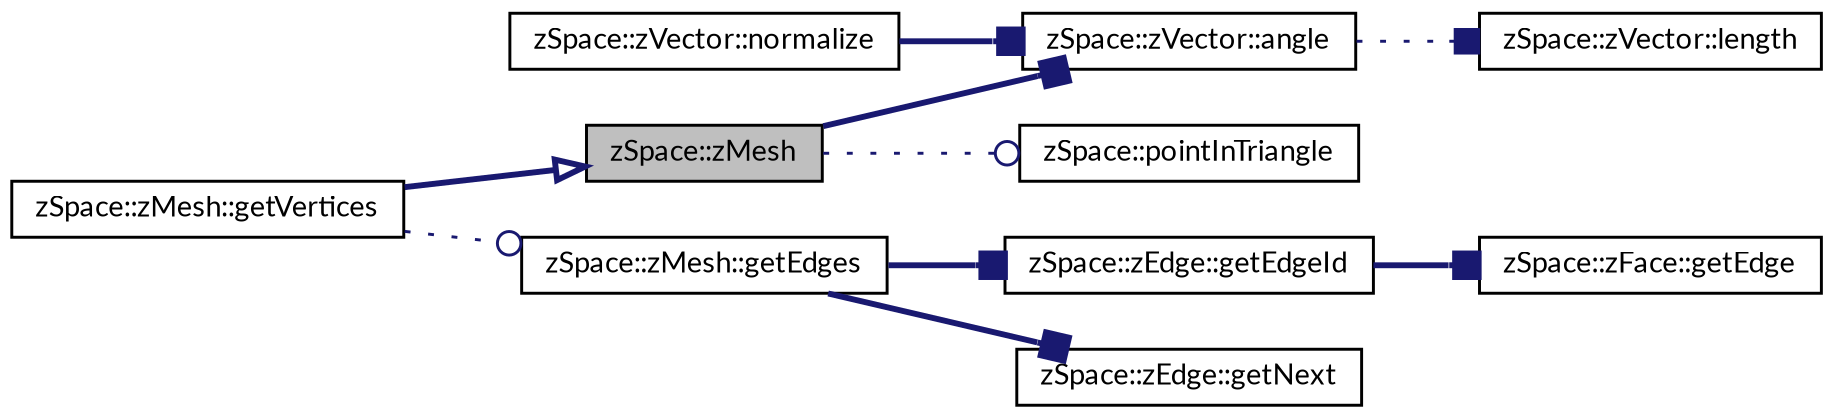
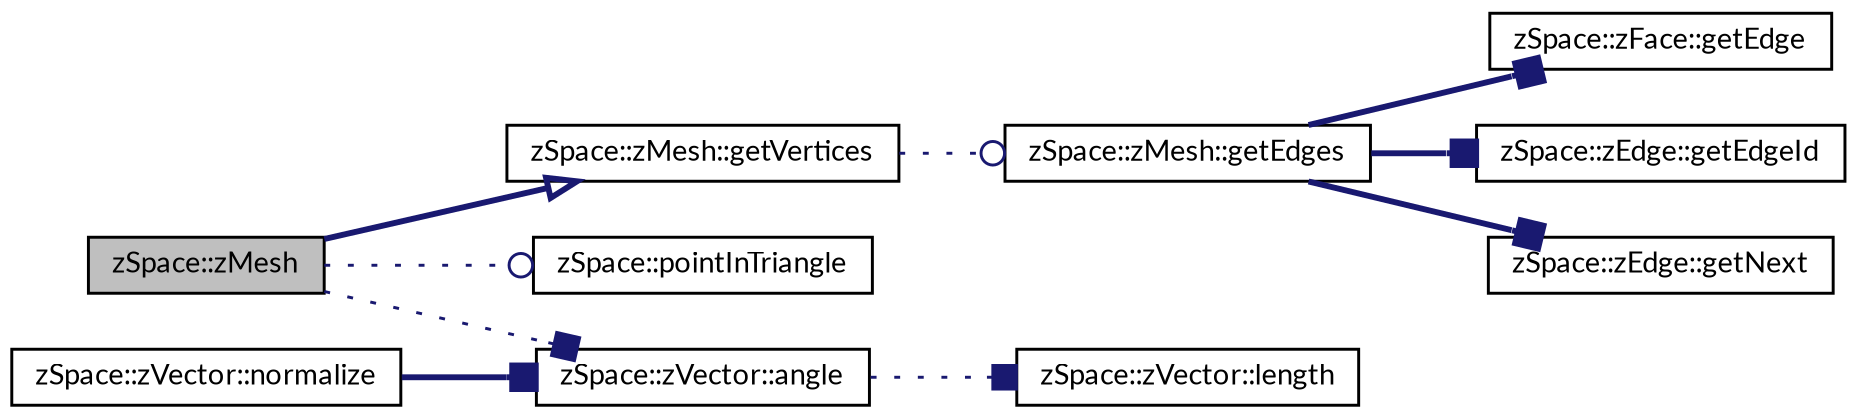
  digraph {
    fontname=Lato
    rankdir=LR
    node [color=black fillcolor=white fontname=Lato fontsize=10 shape=record style=filled]
    edge [arrowhead=box color=midnightblue fontname=Lato fontsize=10 labelfontname=Helvetica labelfontsize=10 style=bold]
    n1 [fillcolor=grey75 fontcolor=black height=0.2 label="zSpace::zMesh" width=0.4]
    n2 [height=0.2 label="zSpace::zMesh::getVertices" width=0.4]
    n3 [height=0.2 label="zSpace::zVector::angle" width=0.4]
    n4 [height=0.2 label="zSpace::pointInTriangle" width=0.4]
    n5 [height=0.2 label="zSpace::zMesh::getEdges" width=0.4]
    n6 [height=0.2 label="zSpace::zVector::length" width=0.4]
    n7 [height=0.2 label="zSpace::zFace::getEdge" width=0.4]
    n8 [height=0.2 label="zSpace::zEdge::getEdgeId" width=0.4]
    n9 [height=0.2 label="zSpace::zEdge::getNext" width=0.4]
    n10 [height=0.2 label="zSpace::zVector::normalize" width=0.4]
-   n2 -> n1 [arrowhead=onormal]
-   n1 -> n3
+   n1 -> n2 [arrowhead=onormal]
+   n1 -> n3 [style=dotted]
    n1 -> n4 [arrowhead=odot style=dotted]
    n2 -> n5 [arrowhead=odot style=dotted]
    n3 -> n6 [style=dotted]
-   n8 -> n7
+   n5 -> n7
    n5 -> n8
    n5 -> n9
    n10 -> n3
  }
